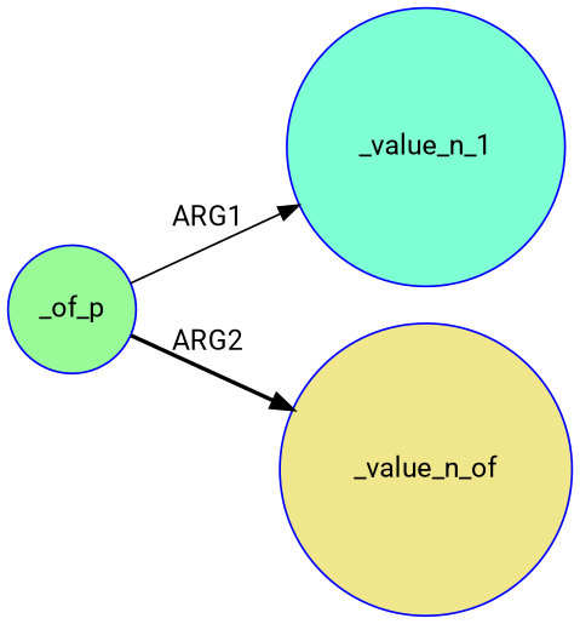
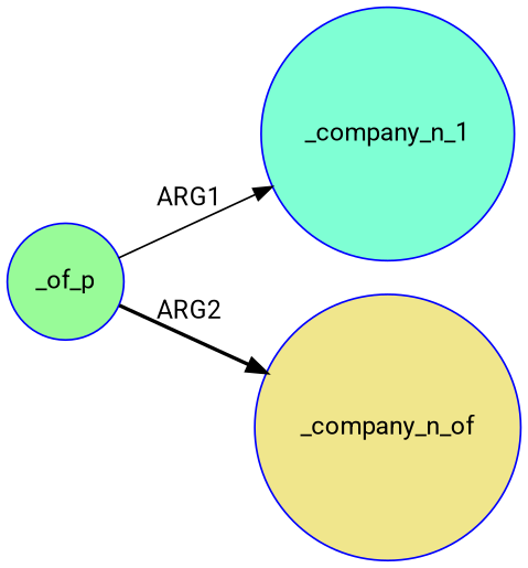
  digraph {
    fontname=Roboto
    rankdir=LR
    node [color=blue fontname=Roboto shape=circle style=filled]
    edge [fontname=Roboto]
-   _value_n_1 [fillcolor=aquamarine]
-   _company_n_of [fillcolor=khaki label=_value_n_of]
+   _value_n_1 [fillcolor=aquamarine label=_company_n_1]
+   _company_n_of [fillcolor=khaki]
    _of_p [fillcolor=palegreen]
    _of_p -> _value_n_1 [label=ARG1 style=solid]
    _of_p -> _company_n_of [label=ARG2 style=bold]
  }
